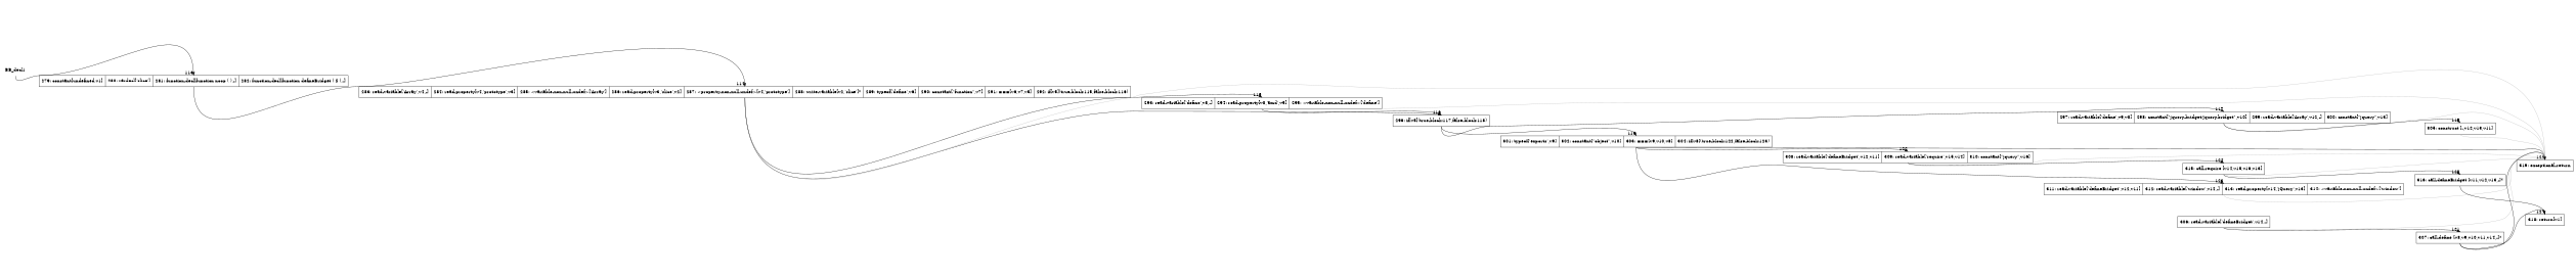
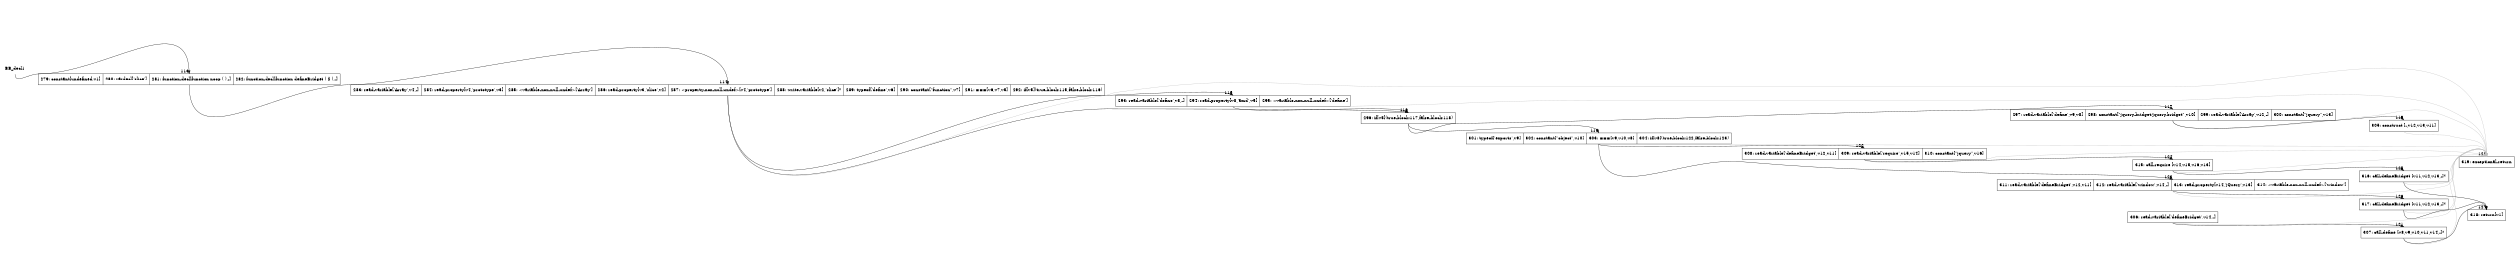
  digraph {
    rankdir=LR
    node [shape=record]
    edge [headport=n tailport=s]
    n1 [label=BB_decl1 shape=none]
    n2 [label="{279: constant[undefined,v1]|280: vardecl['slice']|281: function-decl[function noop ( ),-]|282: function-decl[function defineBridget ( $ ),-]}"]
    n3 [label="{283: read-variable['Array',v4,-]|284: read-property[v4,'prototype',v3]|285: \<variable-non-null-undef\>['Array']|286: read-property[v3,'slice',v2]|287: \<property-non-null-undef\>[v4,'prototype']|288: write-variable[v2,'slice']*|289: typeof['define',v6]|290: constant[\"function\",v7]|291: ===[v6,v7,v5]|292: if[v5](true-block:115,false-block:116)}"]
    n4 [label="{296: if[v5](true-block:117,false-block:118)}"]
    n5 [label="{293: read-variable['define',v8,-]|294: read-property[v8,'amd',v5]|295: \<variable-non-null-undef\>['define']}"]
    n6 [label="{319: exceptional-return}"]
    n7 [label="{297: read-variable['define',v9,v8]|298: constant[\"jquery-bridget/jquery.bridget\",v10]|299: read-variable['Array',v12,-]|300: constant[\"jquery\",v13]}"]
    n8 [label="{301: typeof['exports',v9]|302: constant[\"object\",v10]|303: ===[v9,v10,v8]|304: if[v8](true-block:122,false-block:123)}"]
    n9 [label="{305: construct [-,v12,v13,v11]}"]
    n10 [label="{308: read-variable['defineBridget',v12,v11]|309: read-variable['require',v15,v14]|310: constant[\"jquery\",v16]}"]
    n11 [label="{311: read-variable['defineBridget',v12,v11]|312: read-variable['window',v14,-]|313: read-property[v14,'jQuery',v13]|314: \<variable-non-null-undef\>['window']}"]
    n12 [label="{315: call-require [v14,v15,v16,v13]}"]
+   n13 [label="{317: call-defineBridget [v11,v12,v13,-]*}"]
    n14 [label="{306: read-variable['defineBridget',v14,-]}"]
    n15 [label="{307: call-define [v8,v9,v10,v11,v14,-]*}"]
    n16 [label="{316: call-defineBridget [v11,v12,v13,-]*}"]
    n17 [label="{318: return[v1]}"]
    n1 -> n2 [headlabel="    113"]
    n2 -> n3 [headlabel="      114"]
    n3 -> n4 [headlabel="      116"]
    n3 -> n5 [headlabel="      115"]
    n3 -> n6 [color=gray headlabel="      128"]
    n4 -> n7 [headlabel="      117"]
    n4 -> n8 [headlabel="      118"]
    n5 -> n4
    n5 -> n6 [color=gray]
    n7 -> n6 [color=gray]
    n7 -> n9 [headlabel="      119"]
-   n8 -> n6 [color=black]
+   n8 -> n6 [color=gray]
    n8 -> n10 [headlabel="      122"]
    n8 -> n11 [headlabel="      123"]
    n9 -> n6 [color=gray]
    n10 -> n6 [color=gray]
    n10 -> n12 [headlabel="      124"]
    n11 -> n6 [color=gray]
+   n11 -> n13 [headlabel="      126"]
    n12 -> n6 [color=gray]
    n12 -> n16 [headlabel="      125"]
+   n13 -> n6 [color=gray]
+   n13 -> n17
    n14 -> n6 [color=gray]
    n14 -> n15 [headlabel="      121"]
-   n15 -> n6 [color=black]
+   n15 -> n6 [color=gray]
    n15 -> n17 [headlabel="      127"]
+   n16 -> n6 [color=gray]
    n16 -> n17
  }
